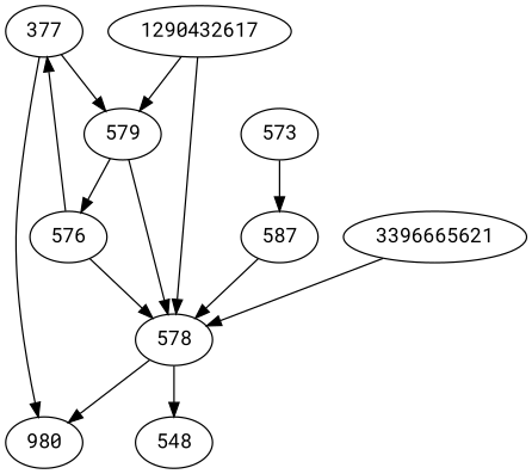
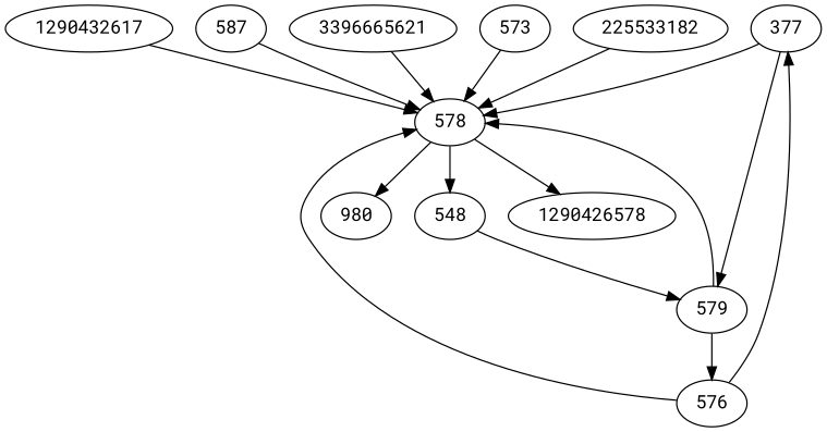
  strict digraph {
    fontname="Roboto Mono"
    node [fontname="Roboto Mono"]
    edge [fontname="Roboto Mono"]
    n1 [label=377]
    576
    578
    579
    n5 [label=980]
    548
+   1290426578
    1290432617
    587
    n10 [label=3396665621]
    573
-   n1 -> n5
+   225533182
+   n1 -> 578
    n1 -> 579
    576 -> n1
    576 -> 578
    578 -> n5
    578 -> 548
+   578 -> 1290426578
    579 -> 576
    579 -> 578
    1290432617 -> 578
-   1290432617 -> 579
+   548 -> 579
    587 -> 578
    n10 -> 578
-   573 -> 587
+   573 -> 578
+   225533182 -> 578
  }
